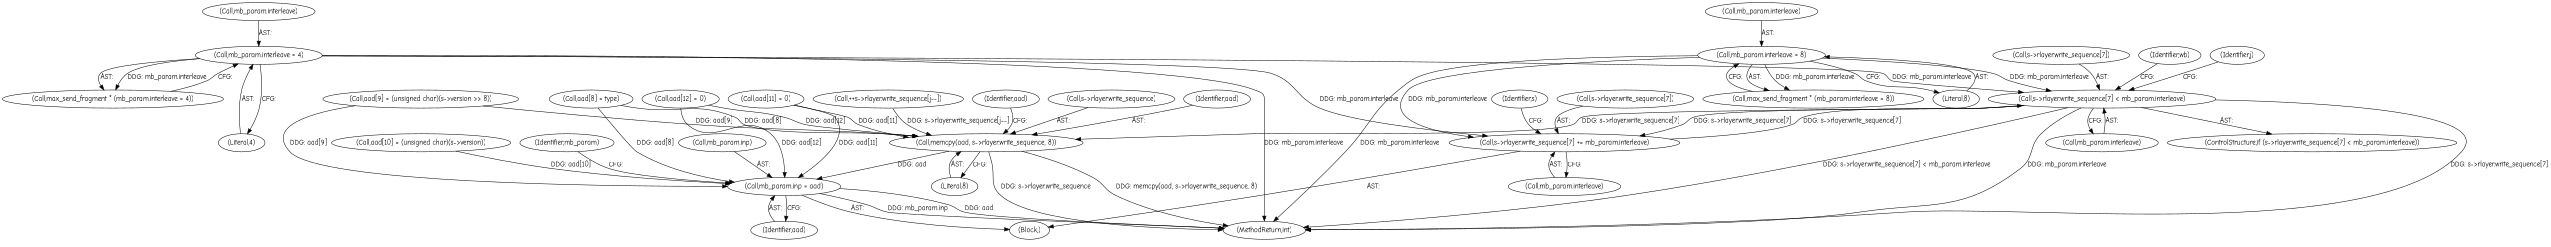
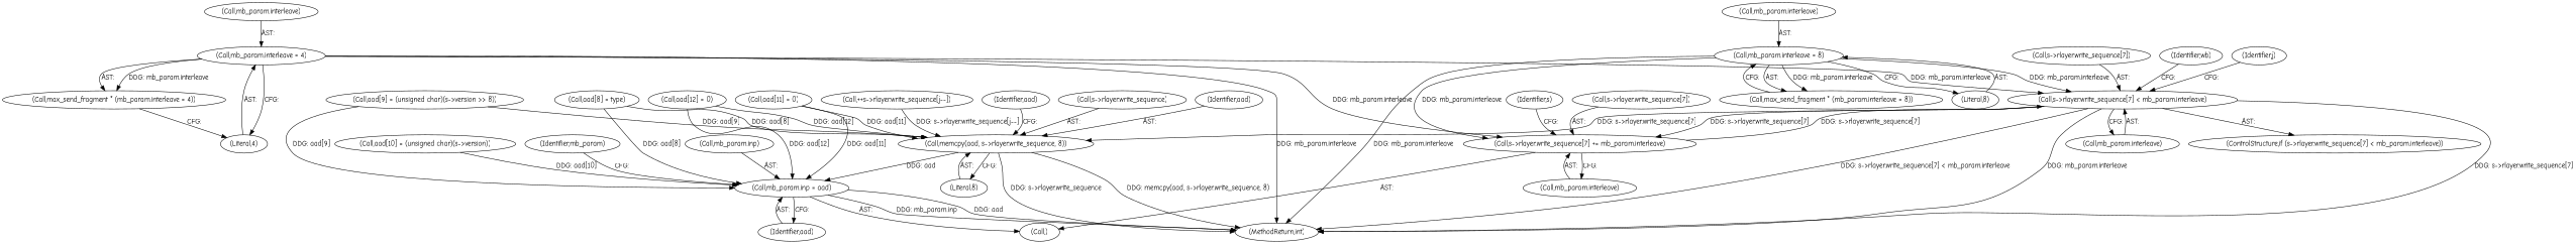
  digraph {
    fontname="Comic Neue"
    node [fontname="Comic Neue"]
    edge [fontname="Comic Neue"]
    n1 [label="(Call,s->rlayer.write_sequence[7] < mb_param.interleave)"]
    n2 [label="(Call,s->rlayer.write_sequence[7] += mb_param.interleave)"]
    n3 [label="(Call,memcpy(aad, s->rlayer.write_sequence, 8))"]
    n4 [label="(ControlStructure,if (s->rlayer.write_sequence[7] < mb_param.interleave))"]
    n5 [label="(Call,mb_param.interleave)"]
    n6 [label="(MethodReturn,int)"]
-   n7 [label="(Block,)"]
+   n7 [label="(Call,)"]
    n8 [label="(Call,mb_param.interleave)"]
    n9 [label="(Call,mb_param.inp = aad)"]
    n10 [label="(Literal,8)"]
    n11 [label="(Call,mb_param.interleave = 4)"]
    n12 [label="(Call,max_send_fragment * (mb_param.interleave = 4))"]
    n13 [label="(Literal,4)"]
    n14 [label="(Call,mb_param.interleave = 8)"]
    n15 [label="(Call,max_send_fragment * (mb_param.interleave = 8))"]
    n16 [label="(Literal,8)"]
    n17 [label="(Identifier,aad)"]
    n18 [label="(Call,aad[12] = 0)"]
    n19 [label="(Call,aad[8] = type)"]
    n20 [label="(Identifier,aad)"]
    n21 [label="(Call,s->rlayer.write_sequence[7])"]
    n22 [label="(Call,mb_param.interleave)"]
    n23 [label="(Call,aad[10] = (unsigned char)(s->version))"]
    n24 [label="(Identifier,s)"]
    n25 [label="(Identifier,wb)"]
    n26 [label="(Call,s->rlayer.write_sequence)"]
    n27 [label="(Call,mb_param.interleave)"]
    n28 [label="(Identifier,mb_param)"]
    n29 [label="(Identifier,aad)"]
    n30 [label="(Call,++s->rlayer.write_sequence[j--])"]
    n31 [label="(Call,aad[9] = (unsigned char)(s->version >> 8))"]
    n32 [label="(Identifier,j)"]
    n33 [label="(Call,s->rlayer.write_sequence[7])"]
    n34 [label="(Call,aad[11] = 0)"]
    n35 [label="(Call,mb_param.inp)"]
    n1 -> n2 [label="DDG: s->rlayer.write_sequence[7]"]
    n1 -> n3 [label="DDG: s->rlayer.write_sequence[7]"]
    n1 -> n4 [label="AST: "]
    n1 -> n5 [label="CFG: "]
    n1 -> n6 [label="DDG: mb_param.interleave"]
    n1 -> n6 [label="DDG: s->rlayer.write_sequence[7]"]
    n1 -> n6 [label="DDG: s->rlayer.write_sequence[7] < mb_param.interleave"]
    n2 -> n1 [label="DDG: s->rlayer.write_sequence[7]"]
    n2 -> n7 [label="AST: "]
    n2 -> n8 [label="CFG: "]
    n3 -> n6 [label="DDG: memcpy(aad, s->rlayer.write_sequence, 8)"]
    n3 -> n6 [label="DDG: s->rlayer.write_sequence"]
    n3 -> n9 [label="DDG: aad"]
    n3 -> n10 [label="CFG: "]
    n5 -> n1 [label="AST: "]
    n8 -> n2 [label="AST: "]
    n9 -> n6 [label="DDG: mb_param.inp"]
    n9 -> n6 [label="DDG: aad"]
    n9 -> n7 [label="AST: "]
    n9 -> n17 [label="CFG: "]
    n10 -> n3 [label="AST: "]
    n11 -> n1 [label="DDG: mb_param.interleave"]
    n11 -> n2 [label="DDG: mb_param.interleave"]
    n11 -> n6 [label="DDG: mb_param.interleave"]
    n11 -> n12 [label="AST: "]
    n11 -> n12 [label="DDG: mb_param.interleave"]
    n11 -> n13 [label="CFG: "]
-   n12 -> n11 [label="CFG: "]
+   n12 -> n13 [label="CFG: "]
    n13 -> n11 [label="AST: "]
    n14 -> n1 [label="DDG: mb_param.interleave"]
    n14 -> n2 [label="DDG: mb_param.interleave"]
    n14 -> n6 [label="DDG: mb_param.interleave"]
    n14 -> n15 [label="AST: "]
    n14 -> n15 [label="DDG: mb_param.interleave"]
    n14 -> n16 [label="CFG: "]
    n15 -> n14 [label="CFG: "]
    n16 -> n14 [label="AST: "]
    n17 -> n9 [label="AST: "]
    n18 -> n3 [label="DDG: aad[12]"]
    n18 -> n9 [label="DDG: aad[12]"]
    n19 -> n3 [label="DDG: aad[8]"]
    n19 -> n9 [label="DDG: aad[8]"]
    n20 -> n3 [label="CFG: "]
    n21 -> n2 [label="AST: "]
    n22 -> n14 [label="AST: "]
    n23 -> n9 [label="DDG: aad[10]"]
    n24 -> n2 [label="CFG: "]
    n25 -> n1 [label="CFG: "]
    n26 -> n3 [label="AST: "]
    n27 -> n11 [label="AST: "]
    n28 -> n9 [label="CFG: "]
    n29 -> n3 [label="AST: "]
    n30 -> n3 [label="DDG: s->rlayer.write_sequence[j--]"]
    n31 -> n3 [label="DDG: aad[9]"]
    n31 -> n9 [label="DDG: aad[9]"]
    n32 -> n1 [label="CFG: "]
    n33 -> n1 [label="AST: "]
    n34 -> n3 [label="DDG: aad[11]"]
    n34 -> n9 [label="DDG: aad[11]"]
    n35 -> n9 [label="AST: "]
  }
